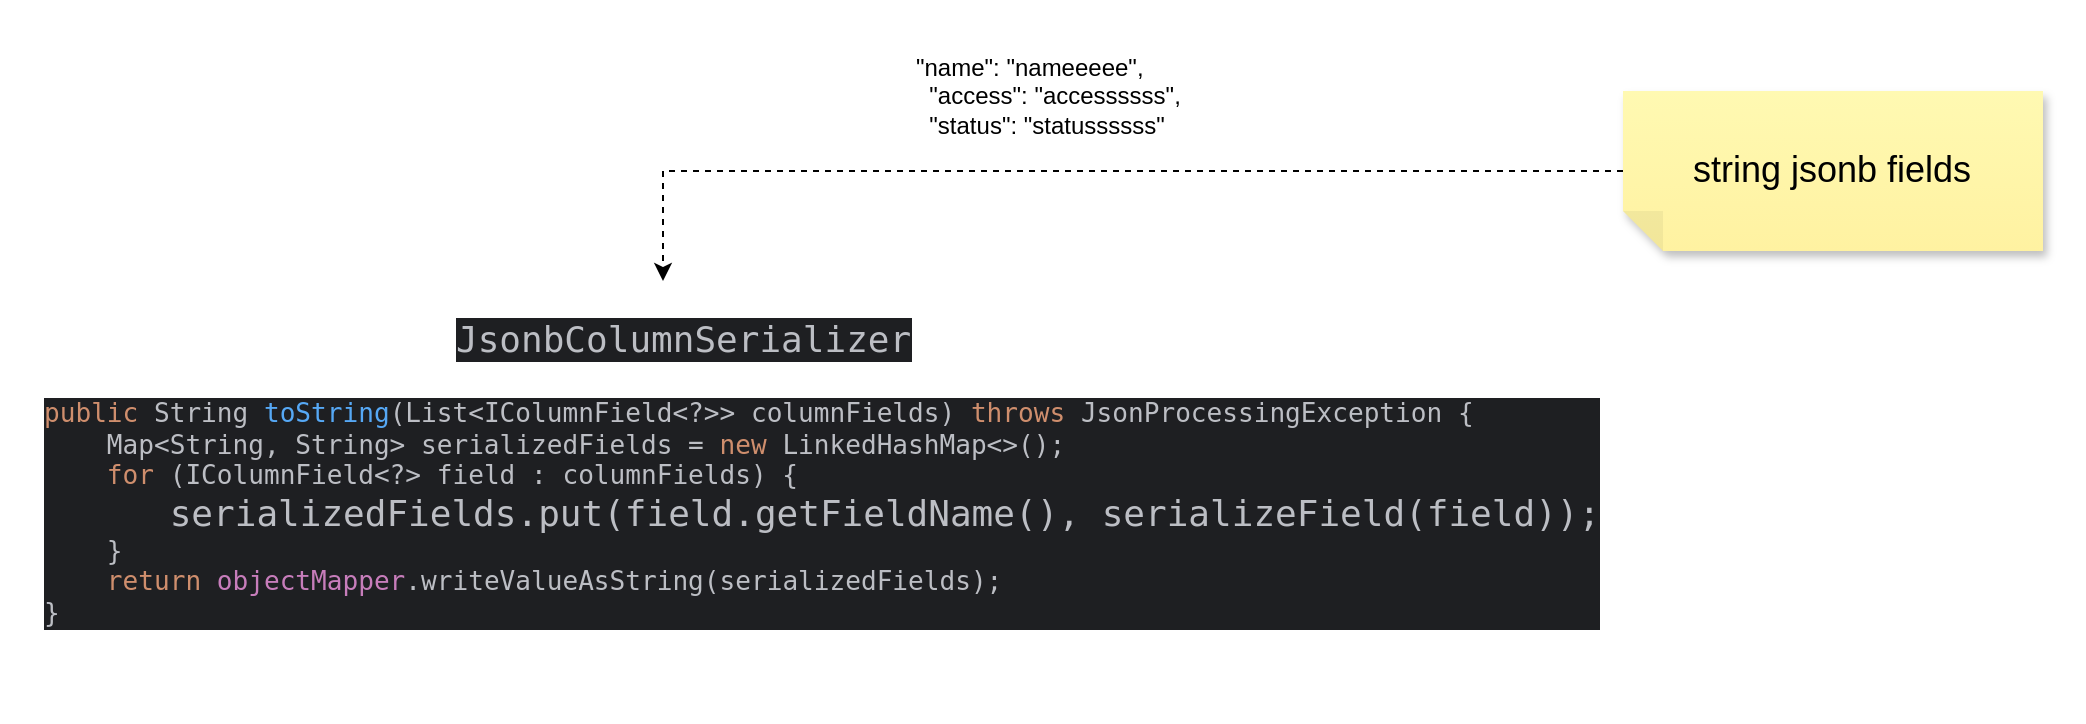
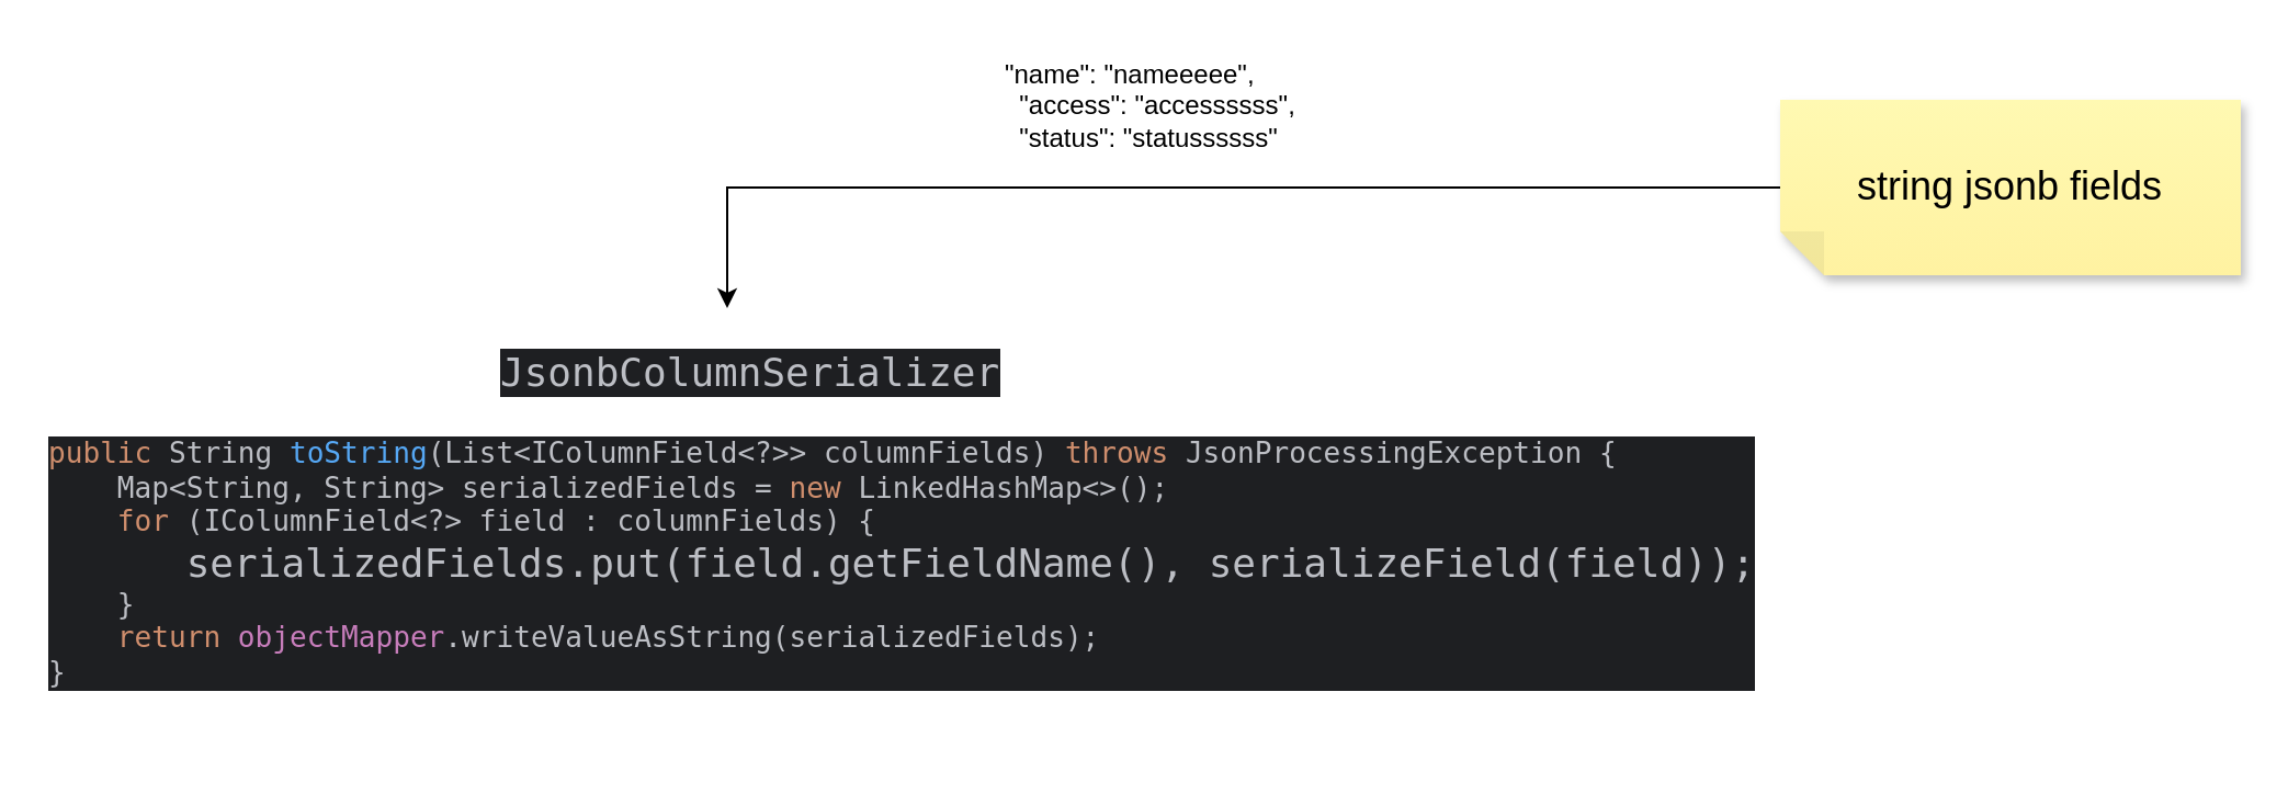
  <mxCell id="0" />
  <mxCell id="1" parent="0" />
  <mxCell id="2" value="&lt;div style=&quot;background-color: rgb(30, 31, 34); color: rgb(188, 190, 196);&quot;&gt;&lt;pre style=&quot;font-family: &amp;quot;JetBrains Mono&amp;quot;, monospace;&quot;&gt;&lt;font style=&quot;font-size: 18px;&quot;&gt;JsonbColumnSerializer&lt;/font&gt;&lt;/pre&gt;&lt;/div&gt;" style="text;whiteSpace=wrap;html=1;" vertex="1" parent="1"><mxGeometry x="226" y="140" width="210" height="70" as="geometry" /></mxCell>
- <mxCell id="3" value="" style="edgeStyle=orthogonalEdgeStyle;rounded=0;orthogonalLoop=1;jettySize=auto;html=1;dashed=1;" edge="1" parent="1" source="4" target="2"><mxGeometry relative="1" as="geometry" /></mxCell>
+ <mxCell id="3" value="" style="edgeStyle=orthogonalEdgeStyle;rounded=0;orthogonalLoop=1;jettySize=auto;html=1;" edge="1" parent="1" source="4" target="2"><mxGeometry relative="1" as="geometry" /></mxCell>
  <mxCell id="4" value="&lt;font style=&quot;font-size: 18px;&quot;&gt;string jsonb fields&lt;/font&gt;" style="shape=note;whiteSpace=wrap;html=1;backgroundOutline=1;fontColor=#000000;darkOpacity=0.05;fillColor=#FFF9B2;strokeColor=none;fillStyle=solid;direction=west;gradientDirection=north;gradientColor=#FFF2A1;shadow=1;size=20;pointerEvents=1;" vertex="1" parent="1"><mxGeometry x="811" y="45" width="210" height="80" as="geometry" /></mxCell>
  <mxCell id="5" value="&lt;div style=&quot;background-color: rgb(30, 31, 34); color: rgb(188, 190, 196);&quot;&gt;&lt;pre style=&quot;font-family: &amp;quot;JetBrains Mono&amp;quot;, monospace;&quot;&gt;&lt;span style=&quot;font-size: 9.8pt;&quot;&gt;&lt;span style=&quot;color: rgb(207, 142, 109);&quot;&gt;public &lt;/span&gt;String &lt;span style=&quot;color: rgb(86, 168, 245);&quot;&gt;toString&lt;/span&gt;(List&amp;lt;IColumnField&amp;lt;?&amp;gt;&amp;gt; columnFields) &lt;span style=&quot;color: rgb(207, 142, 109);&quot;&gt;throws &lt;/span&gt;JsonProcessingException {&lt;br&gt;    Map&amp;lt;String, String&amp;gt; serializedFields = &lt;span style=&quot;color: rgb(207, 142, 109);&quot;&gt;new &lt;/span&gt;LinkedHashMap&amp;lt;&amp;gt;();&lt;br&gt;    &lt;span style=&quot;color: rgb(207, 142, 109);&quot;&gt;for &lt;/span&gt;(IColumnField&amp;lt;?&amp;gt; field : columnFields) {&lt;br&gt;        &lt;/span&gt;&lt;font style=&quot;font-size: 18px;&quot;&gt;serializedFields.put(field.getFieldName(), serializeField(field));&lt;/font&gt;&lt;span style=&quot;font-size: 9.8pt;&quot;&gt;&lt;br&gt;    }&lt;br&gt;    &lt;/span&gt;&lt;span style=&quot;font-size: 9.8pt; color: rgb(207, 142, 109);&quot;&gt;return &lt;/span&gt;&lt;span style=&quot;font-size: 9.8pt; color: rgb(199, 125, 187);&quot;&gt;objectMapper&lt;/span&gt;&lt;span style=&quot;font-size: 9.8pt;&quot;&gt;.writeValueAsString(serializedFields);&lt;br&gt;}&lt;/span&gt;&lt;/pre&gt;&lt;/div&gt;" style="text;whiteSpace=wrap;html=1;" vertex="1" parent="1"><mxGeometry x="20" y="180" width="560" height="160" as="geometry" /></mxCell>
  <mxCell id="6" value="&quot;name&quot;: &quot;nameeeee&quot;,&#10;  &quot;access&quot;: &quot;accessssss&quot;,&#10;  &quot;status&quot;: &quot;statussssss&quot;" style="text;whiteSpace=wrap;" vertex="1" parent="1"><mxGeometry x="456" y="20" width="170" height="70" as="geometry" /></mxCell>
